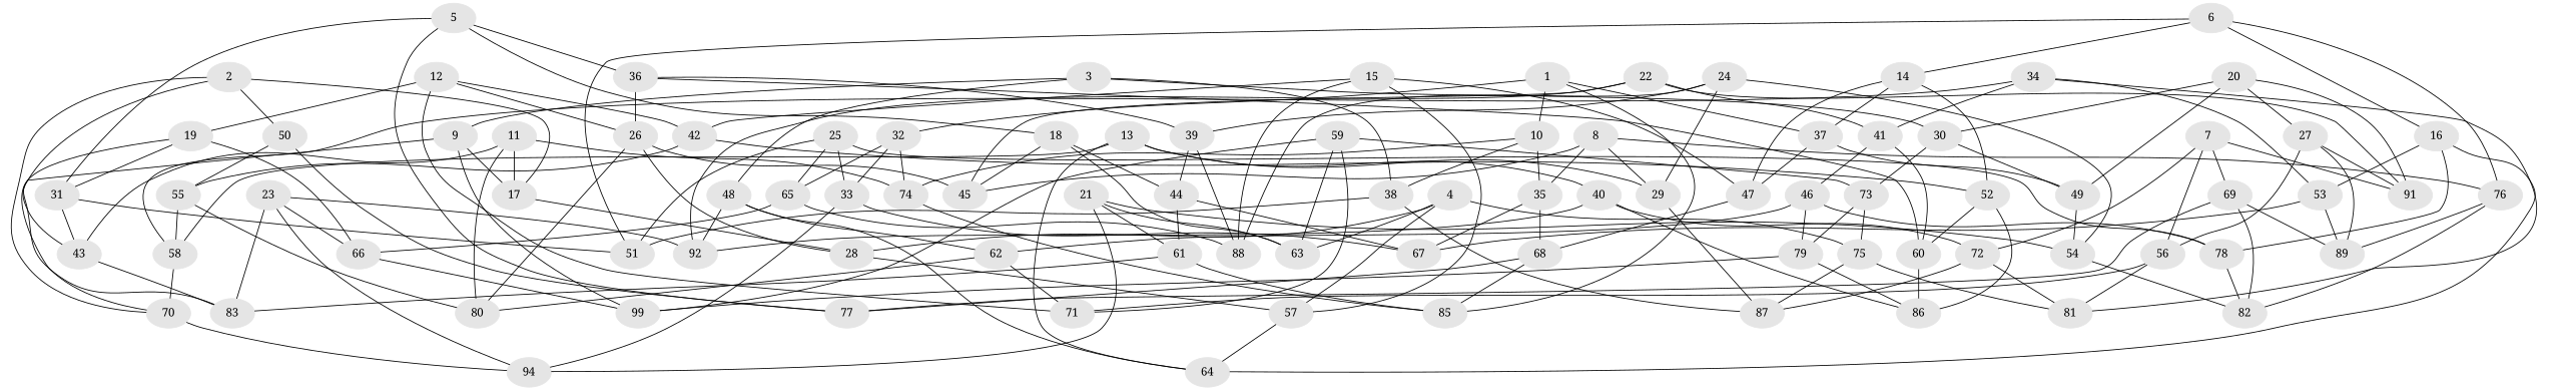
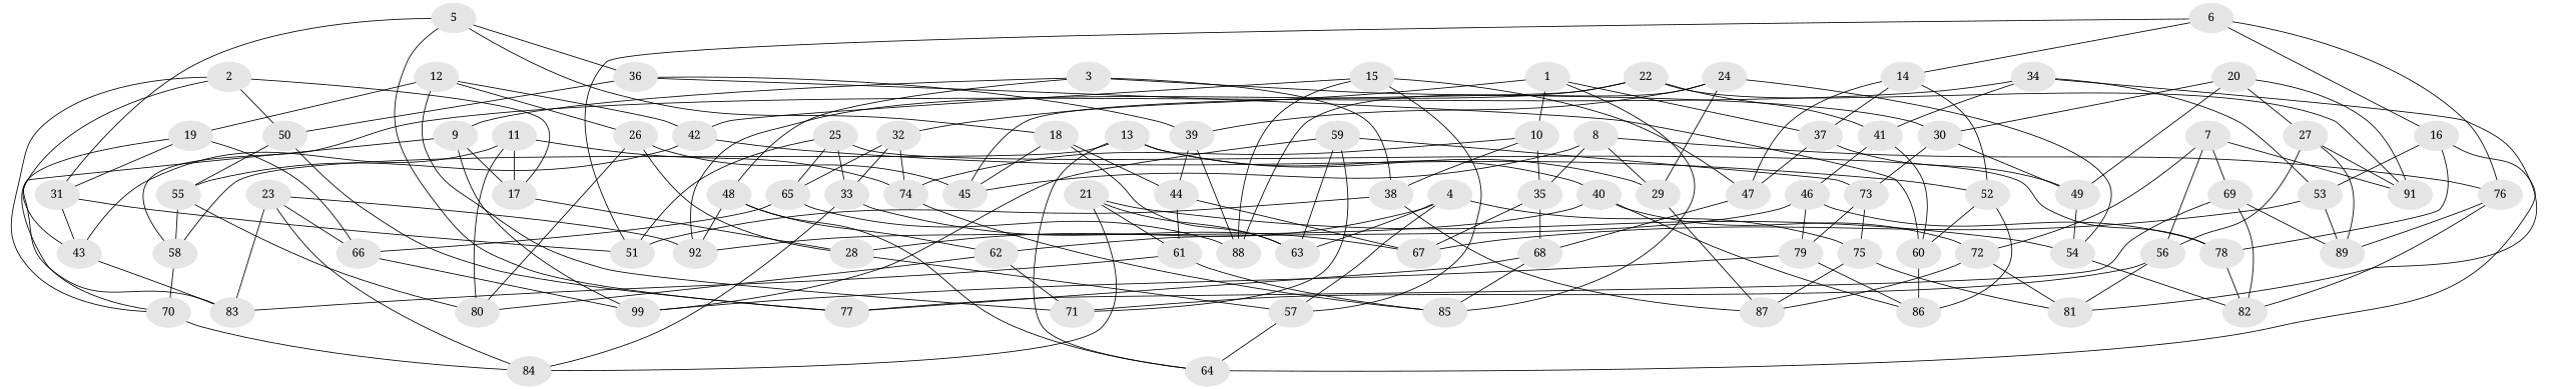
  graph {
    fontname="Noto Serif"
    node [color=gray90 fontname="Noto Serif" style=filled]
    edge [fontname="Noto Serif"]
    1
    10
    32
    37
    85
    38
    35
    74
    33
    65
    47
    49
    2
    17
    43
    50
    70
    28
    83
    77
    55
-   84 [label=94]
+   84
    3
    9
    30
    48
    n27 [label=99]
    73
    51
    87
    64
    92
    62
    4
    57
    63
    75
    81
    5
    18
    31
    36
    45
    44
    39
    60
    6
    14
    16
    76
    52
    53
    78
    89
    82
    7
    56
    69
    72
    91
    71
    8
    29
    67
    68
    11
    80
    12
    19
    26
    42
    66
    13
    40
    58
    86
    15
    88
    61
    20
    27
    54
    21
    22
    41
    46
    23
    24
    25
    79
    34
    59
    1 -- 10
    1 -- 32
    1 -- 37
    1 -- 85
    10 -- 38
    10 -- 35
    10 -- 74
    32 -- 74
    32 -- 33
    32 -- 65
    37 -- 47
    37 -- 49
    38 -- 51
    38 -- 87
    35 -- 67
    35 -- 68
    74 -- 85
    33 -- 84
    33 -- 67
    65 -- 66
    65 -- 88
    47 -- 68
    49 -- 54
    2 -- 17
    2 -- 43
    2 -- 50
    2 -- 70
    17 -- 28
    43 -- 83
    50 -- 77
    50 -- 55
    70 -- 84
    28 -- 57
    55 -- 80
    55 -- 58
    3 -- 38
    3 -- 9
    3 -- 30
    3 -- 48
    9 -- 17
    9 -- 70
    9 -- n27
    30 -- 49
    30 -- 73
    48 -- 64
    48 -- 92
    48 -- 62
    73 -- 75
    73 -- 79
    62 -- 71
    62 -- 80
    4 -- 28
    4 -- 57
    4 -- 63
    4 -- 75
    57 -- 64
    75 -- 87
    75 -- 81
    5 -- 77
    5 -- 18
    5 -- 31
    5 -- 36
    18 -- 63
    18 -- 45
    18 -- 44
    31 -- 43
    31 -- 51
-   36 -- 26
+   36 -- 50
    36 -- 39
    36 -- 60
    44 -- 67
    44 -- 61
    39 -- 44
    39 -- 88
    60 -- 86
    6 -- 51
    6 -- 14
    6 -- 16
    6 -- 76
    14 -- 37
    14 -- 47
    14 -- 52
    16 -- 64
    16 -- 53
    16 -- 78
    76 -- 89
    76 -- 82
    52 -- 60
    52 -- 86
    53 -- 89
    53 -- 67
    78 -- 82
    7 -- 56
    7 -- 69
    7 -- 72
    7 -- 91
    56 -- 81
    56 -- 71
    69 -- 77
    69 -- 89
    69 -- 82
    72 -- 87
    72 -- 81
    8 -- 35
    8 -- 45
    8 -- 76
    8 -- 29
    29 -- 87
    68 -- 85
    68 -- 77
    11 -- 74
    11 -- 17
    11 -- 43
    11 -- 80
    12 -- 71
    12 -- 19
    12 -- 26
    12 -- 42
    19 -- 83
    19 -- 31
    19 -- 66
    26 -- 28
    26 -- 45
    26 -- 80
    42 -- 55
    42 -- 52
    66 -- n27
    13 -- 64
    13 -- 29
    13 -- 40
    13 -- 58
    40 -- 92
    40 -- 72
    40 -- 86
    58 -- 70
    15 -- 47
    15 -- 57
    15 -- 42
    15 -- 88
    61 -- 85
    61 -- 83
    20 -- 49
    20 -- 30
    20 -- 91
    20 -- 27
    27 -- 89
    27 -- 56
    27 -- 91
    54 -- 82
    21 -- 84
    21 -- 63
    21 -- 61
    21 -- 54
    22 -- 92
    22 -- 45
    22 -- 91
    22 -- 41
    41 -- 60
    41 -- 46
    46 -- 62
    46 -- 78
    46 -- 79
    23 -- 83
    23 -- 84
    23 -- 92
    23 -- 66
    24 -- 39
    24 -- 29
    24 -- 88
    24 -- 54
    25 -- 33
    25 -- 65
    25 -- 51
    25 -- 78
    79 -- n27
    79 -- 86
    34 -- 81
    34 -- 53
    34 -- 58
    34 -- 41
    59 -- n27
    59 -- 73
    59 -- 63
    59 -- 71
  }
